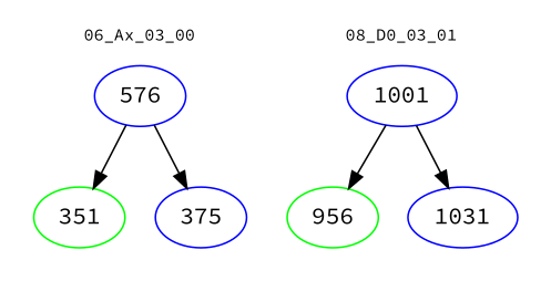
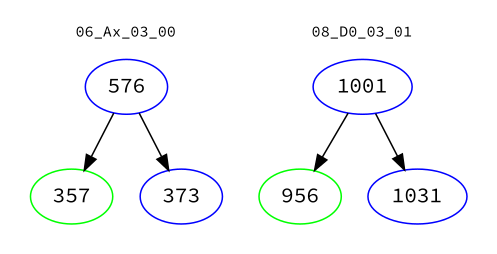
  digraph {
    fontname="Source Code Pro"
    node [color=blue fontname="Source Code Pro"]
    edge [color=black fontname="Source Code Pro"]
    n1 [label=576]
-   n2 [color=green label=351]
-   n3 [label=375]
+   n2 [color=green label=357]
+   n3 [label=373]
    n4 [label=1001]
    n5 [color=green label=956]
    n6 [label=1031]
    subgraph cluster_1 {
      color=white
      fontsize=10
      label="06_Ax_03_00"
      n1
      n2
      n3
    }
    subgraph cluster_2 {
      color=white
      fontsize=10
      label="08_D0_03_01"
      n4
      n5
      n6
    }
    n1 -> n2
    n1 -> n3
    n4 -> n5
    n4 -> n6
  }
